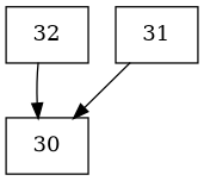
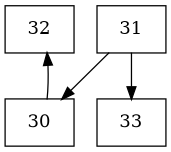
  digraph {
    node [shape=record]
    n1 [label="{32}"]
    n2 [label="{30}"]
    n3 [label="{31}"]
-   n1 -> n2
+   n4 [label="{33}"]
+   n2 -> n1
    n3 -> n2
+   n3 -> n4
  }
